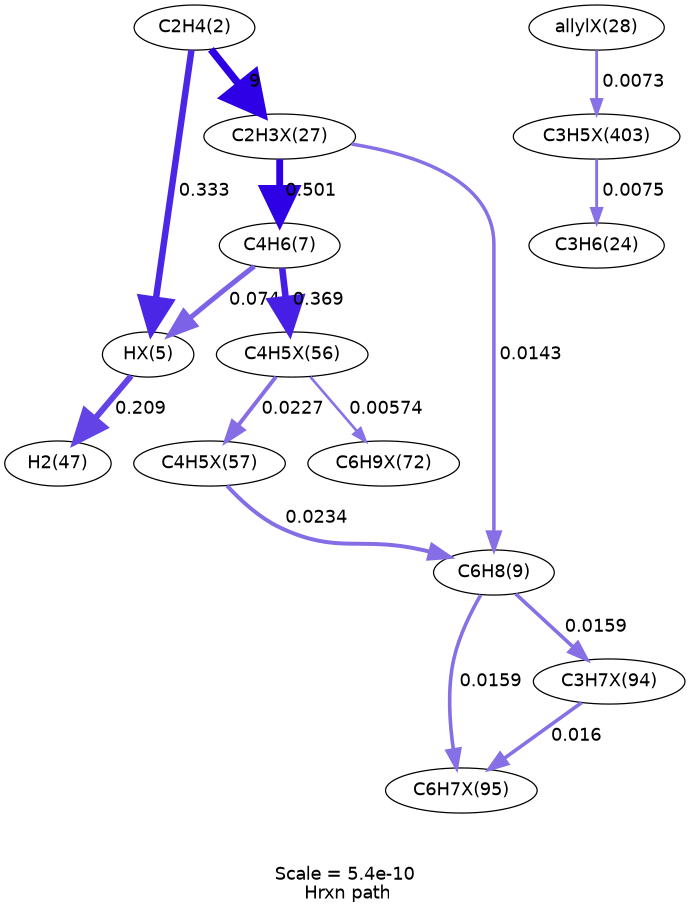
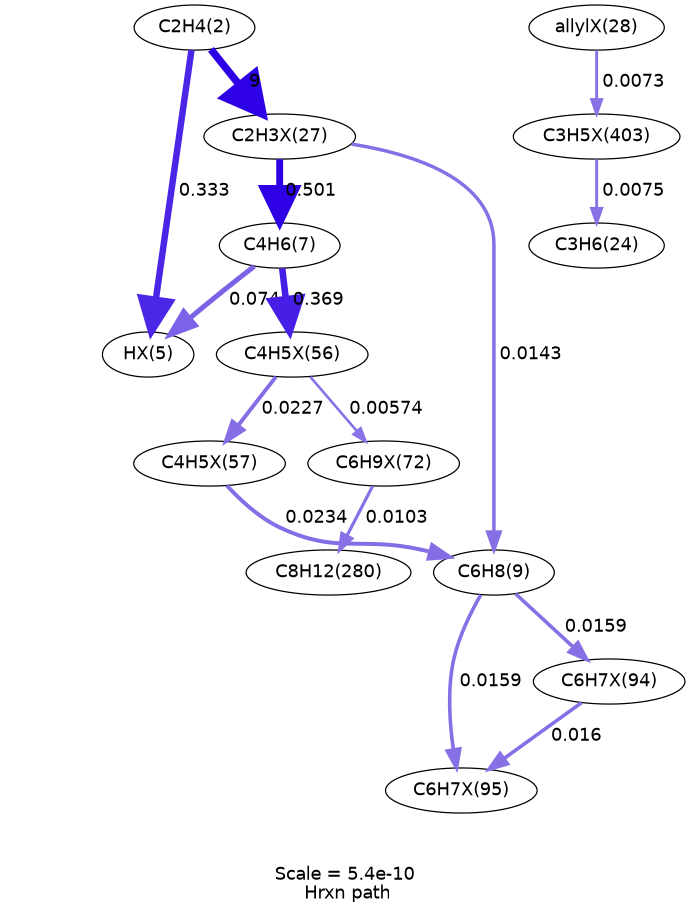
  digraph {
    fontname=Helvetica
    label="Scale = 5.4e-10\l Hrxn path"
    node [fontname=Helvetica]
    edge [arrowsize=1.44 color="0.7, 0.516, 0.9" fontname=Helvetica style="setlinewidth(2.88)"]
    n1 [label="C2H4(2)"]
    n2 [label="HX(5)"]
    n3 [label="C2H3X(27)"]
-   n4 [label="H2(47)"]
    n5 [label="C4H6(7)"]
    n6 [label="C6H8(9)"]
    n7 [label="C4H5X(56)"]
    n8 [label="C6H7X(95)"]
-   n9 [label="C3H7X(94)"]
+   n9 [label="C6H7X(94)"]
    n10 [label="C4H5X(57)"]
    n11 [label="C6H9X(72)"]
+   n12 [label="C8H12(280)"]
    n13 [label="allylX(28)"]
    n14 [label="C3H5X(403)"]
    n15 [label="C3H6(24)"]
    n1 -> n2 [arrowsize=2.59 color="0.7, 0.833, 0.9" label=" 0.333" style="setlinewidth(5.17)"]
    n1 -> n3 [arrowsize=3 color="0.7, 1.5, 0.9" label=" 9" style="setlinewidth(6)"]
-   n2 -> n4 [arrowsize=2.41 color="0.7, 0.709, 0.9" label=" 0.209" style="setlinewidth(4.82)"]
    n3 -> n5 [arrowsize=2.74 color="0.7, 1, 0.9" label=" 0.501" style="setlinewidth(5.48)"]
    n3 -> n6 [arrowsize=1.4 color="0.7, 0.514, 0.9" label=" 0.0143" style="setlinewidth(2.79)"]
    n5 -> n2 [arrowsize=2.02 color="0.7, 0.574, 0.9" label=" 0.074" style="setlinewidth(4.03)"]
    n5 -> n7 [arrowsize=2.62 color="0.7, 0.869, 0.9" label=" 0.369" style="setlinewidth(5.25)"]
    n6 -> n8 [label=" 0.0159"]
    n6 -> n9 [label=" 0.0159"]
    n7 -> n10 [arrowsize=1.57 color="0.7, 0.523, 0.9" label=" 0.0227" style="setlinewidth(3.14)"]
    n7 -> n11 [arrowsize=1.05 color="0.7, 0.506, 0.9" label=" 0.00574" style="setlinewidth(2.1)"]
    n9 -> n8 [label=" 0.016"]
    n10 -> n6 [arrowsize=1.59 color="0.7, 0.524, 0.9" label=" 0.0234" style="setlinewidth(3.18)"]
+   n11 -> n12 [arrowsize=1.27 color="0.7, 0.51, 0.9" label=" 0.0103" style="setlinewidth(2.55)"]
    n13 -> n14 [arrowsize=1.14 color="0.7, 0.507, 0.9" label=" 0.0073" style="setlinewidth(2.29)"]
    n14 -> n15 [arrowsize=1.15 color="0.7, 0.507, 0.9" label=" 0.0075" style="setlinewidth(2.31)"]
  }
